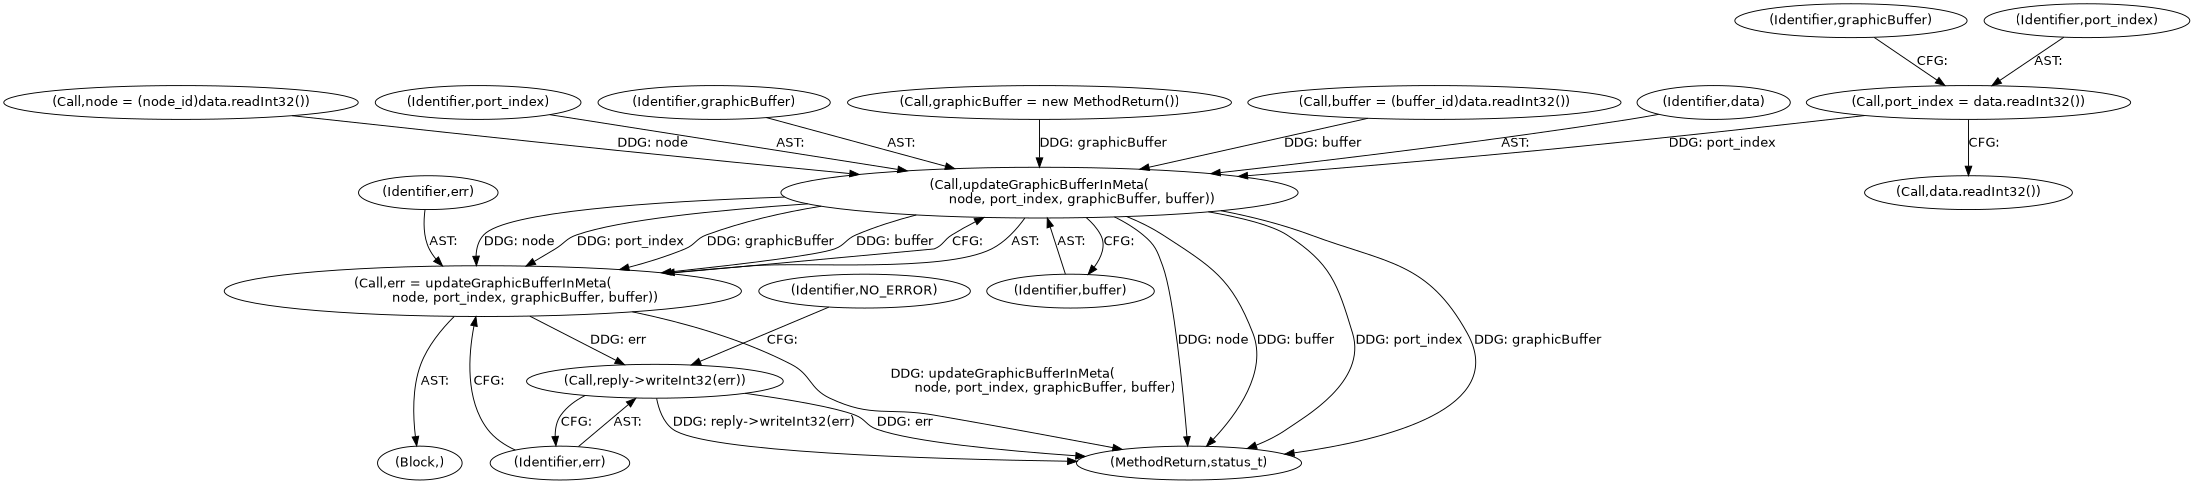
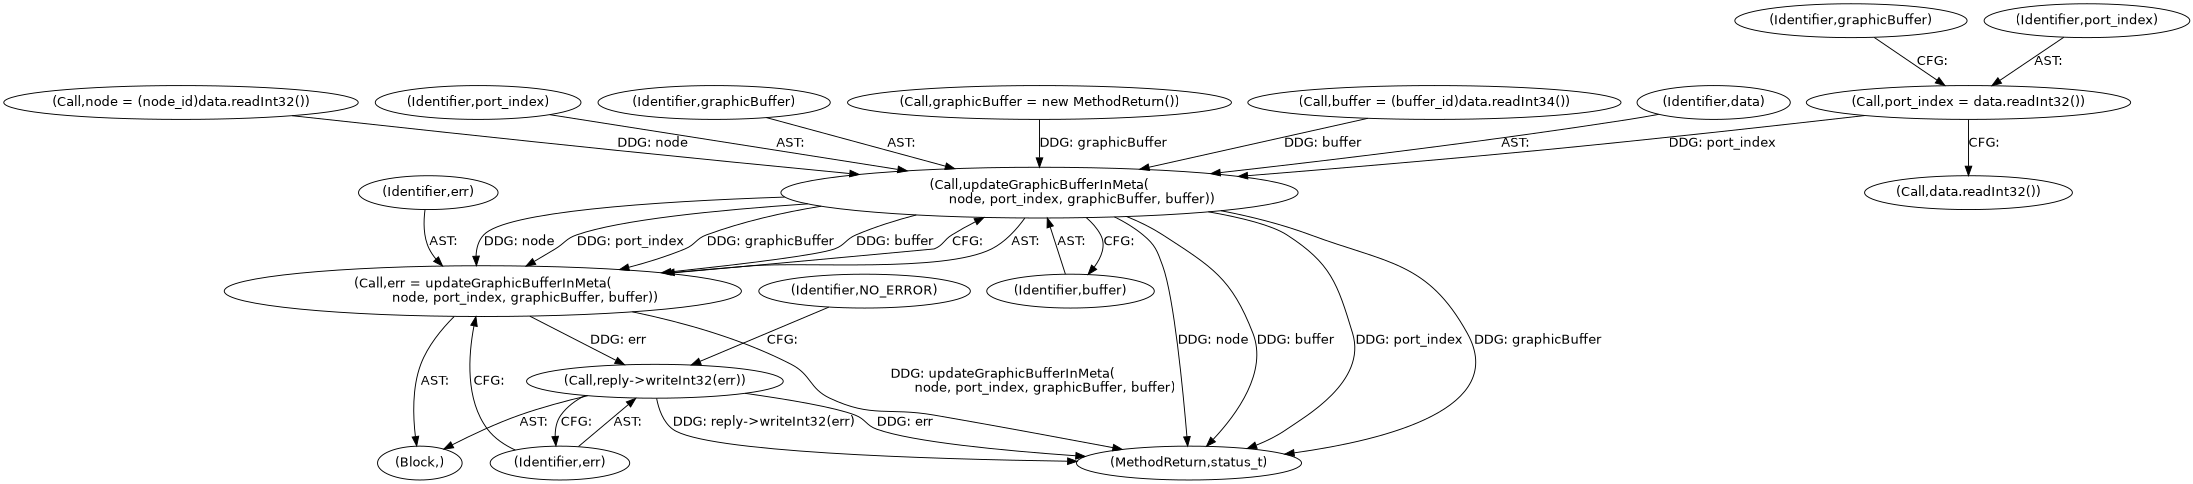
  digraph {
    fontname="DejaVu Sans"
    node [fontname="DejaVu Sans"]
    edge [fontname="DejaVu Sans"]
    n1 [label="(Call,port_index = data.readInt32())"]
    n2 [label="(Call,updateGraphicBufferInMeta(\n                    node, port_index, graphicBuffer, buffer))"]
    n3 [label="(Call,data.readInt32())"]
    n4 [label="(Call,err = updateGraphicBufferInMeta(\n                    node, port_index, graphicBuffer, buffer))"]
    n5 [label="(Identifier,buffer)"]
    n6 [label="(MethodReturn,status_t)"]
    n7 [label="(Block,)"]
    n8 [label="(Call,reply->writeInt32(err))"]
    n9 [label="(Identifier,err)"]
    n10 [label="(Call,graphicBuffer = new MethodReturn())"]
-   n11 [label="(Call,buffer = (buffer_id)data.readInt32())"]
+   n11 [label="(Call,buffer = (buffer_id)data.readInt34())"]
    n12 [label="(Identifier,err)"]
    n13 [label="(Identifier,data)"]
    n14 [label="(Call,node = (node_id)data.readInt32())"]
    n15 [label="(Identifier,port_index)"]
    n16 [label="(Identifier,graphicBuffer)"]
    n17 [label="(Identifier,NO_ERROR)"]
    n18 [label="(Identifier,graphicBuffer)"]
    n19 [label="(Identifier,port_index)"]
    n1 -> n2 [label="DDG: port_index"]
    n1 -> n3 [label="CFG: "]
    n2 -> n4 [label="AST: "]
    n2 -> n4 [label="DDG: node"]
    n2 -> n4 [label="DDG: port_index"]
    n2 -> n4 [label="DDG: graphicBuffer"]
    n2 -> n4 [label="DDG: buffer"]
    n2 -> n5 [label="CFG: "]
    n2 -> n6 [label="DDG: port_index"]
    n2 -> n6 [label="DDG: graphicBuffer"]
    n2 -> n6 [label="DDG: node"]
    n2 -> n6 [label="DDG: buffer"]
    n4 -> n2 [label="CFG: "]
    n4 -> n6 [label="DDG: updateGraphicBufferInMeta(\n                    node, port_index, graphicBuffer, buffer)"]
    n4 -> n7 [label="AST: "]
    n4 -> n8 [label="DDG: err"]
    n5 -> n2 [label="AST: "]
    n8 -> n6 [label="DDG: reply->writeInt32(err)"]
    n8 -> n6 [label="DDG: err"]
+   n8 -> n7 [label="AST: "]
    n8 -> n9 [label="CFG: "]
    n9 -> n4 [label="CFG: "]
    n9 -> n8 [label="AST: "]
    n10 -> n2 [label="DDG: graphicBuffer"]
    n11 -> n2 [label="DDG: buffer"]
    n12 -> n4 [label="AST: "]
    n13 -> n2 [label="AST: "]
    n14 -> n2 [label="DDG: node"]
    n15 -> n2 [label="AST: "]
    n16 -> n2 [label="AST: "]
    n17 -> n8 [label="CFG: "]
    n18 -> n1 [label="CFG: "]
    n19 -> n1 [label="AST: "]
  }
